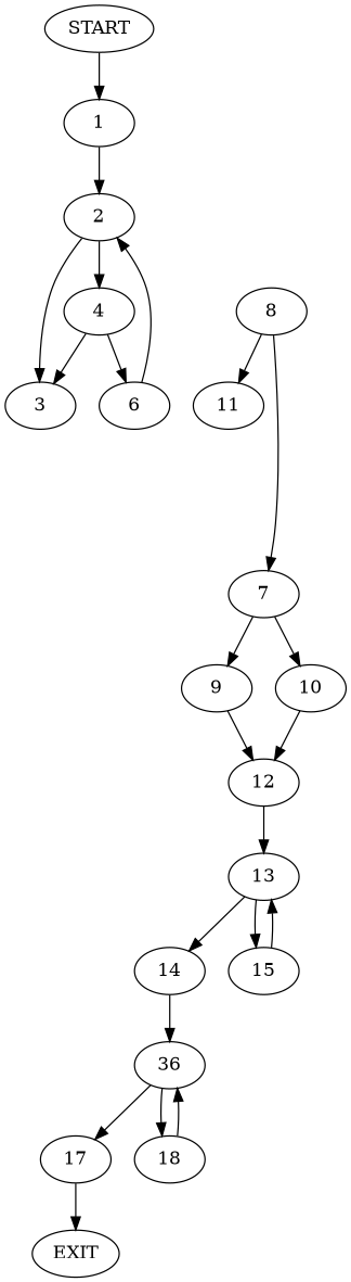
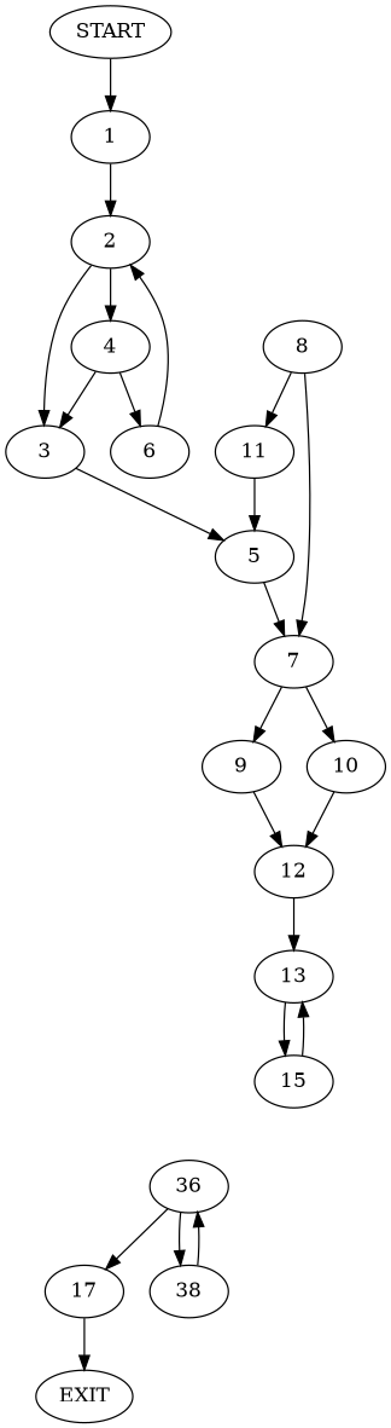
  digraph {
    n1 [label=START]
    1
    2
    n4 [label=EXIT]
    3
    4
+   5
    6
    7
    9
    10
    8
    11
    12
    13
-   14
    15
    n18 [label=36]
    17
-   18
+   18 [label=38]
    n1 -> 1
    1 -> 2
    2 -> 3
    2 -> 4
+   3 -> 5
    4 -> 3
    4 -> 6
+   5 -> 7
    6 -> 2
    7 -> 9
    7 -> 10
    9 -> 12
    10 -> 12
    8 -> 7
    8 -> 11
+   11 -> 5
    12 -> 13
-   13 -> 14
    13 -> 15
-   14 -> n18
    15 -> 13
    n18 -> 17
    n18 -> 18
    17 -> n4
    18 -> n18
  }
